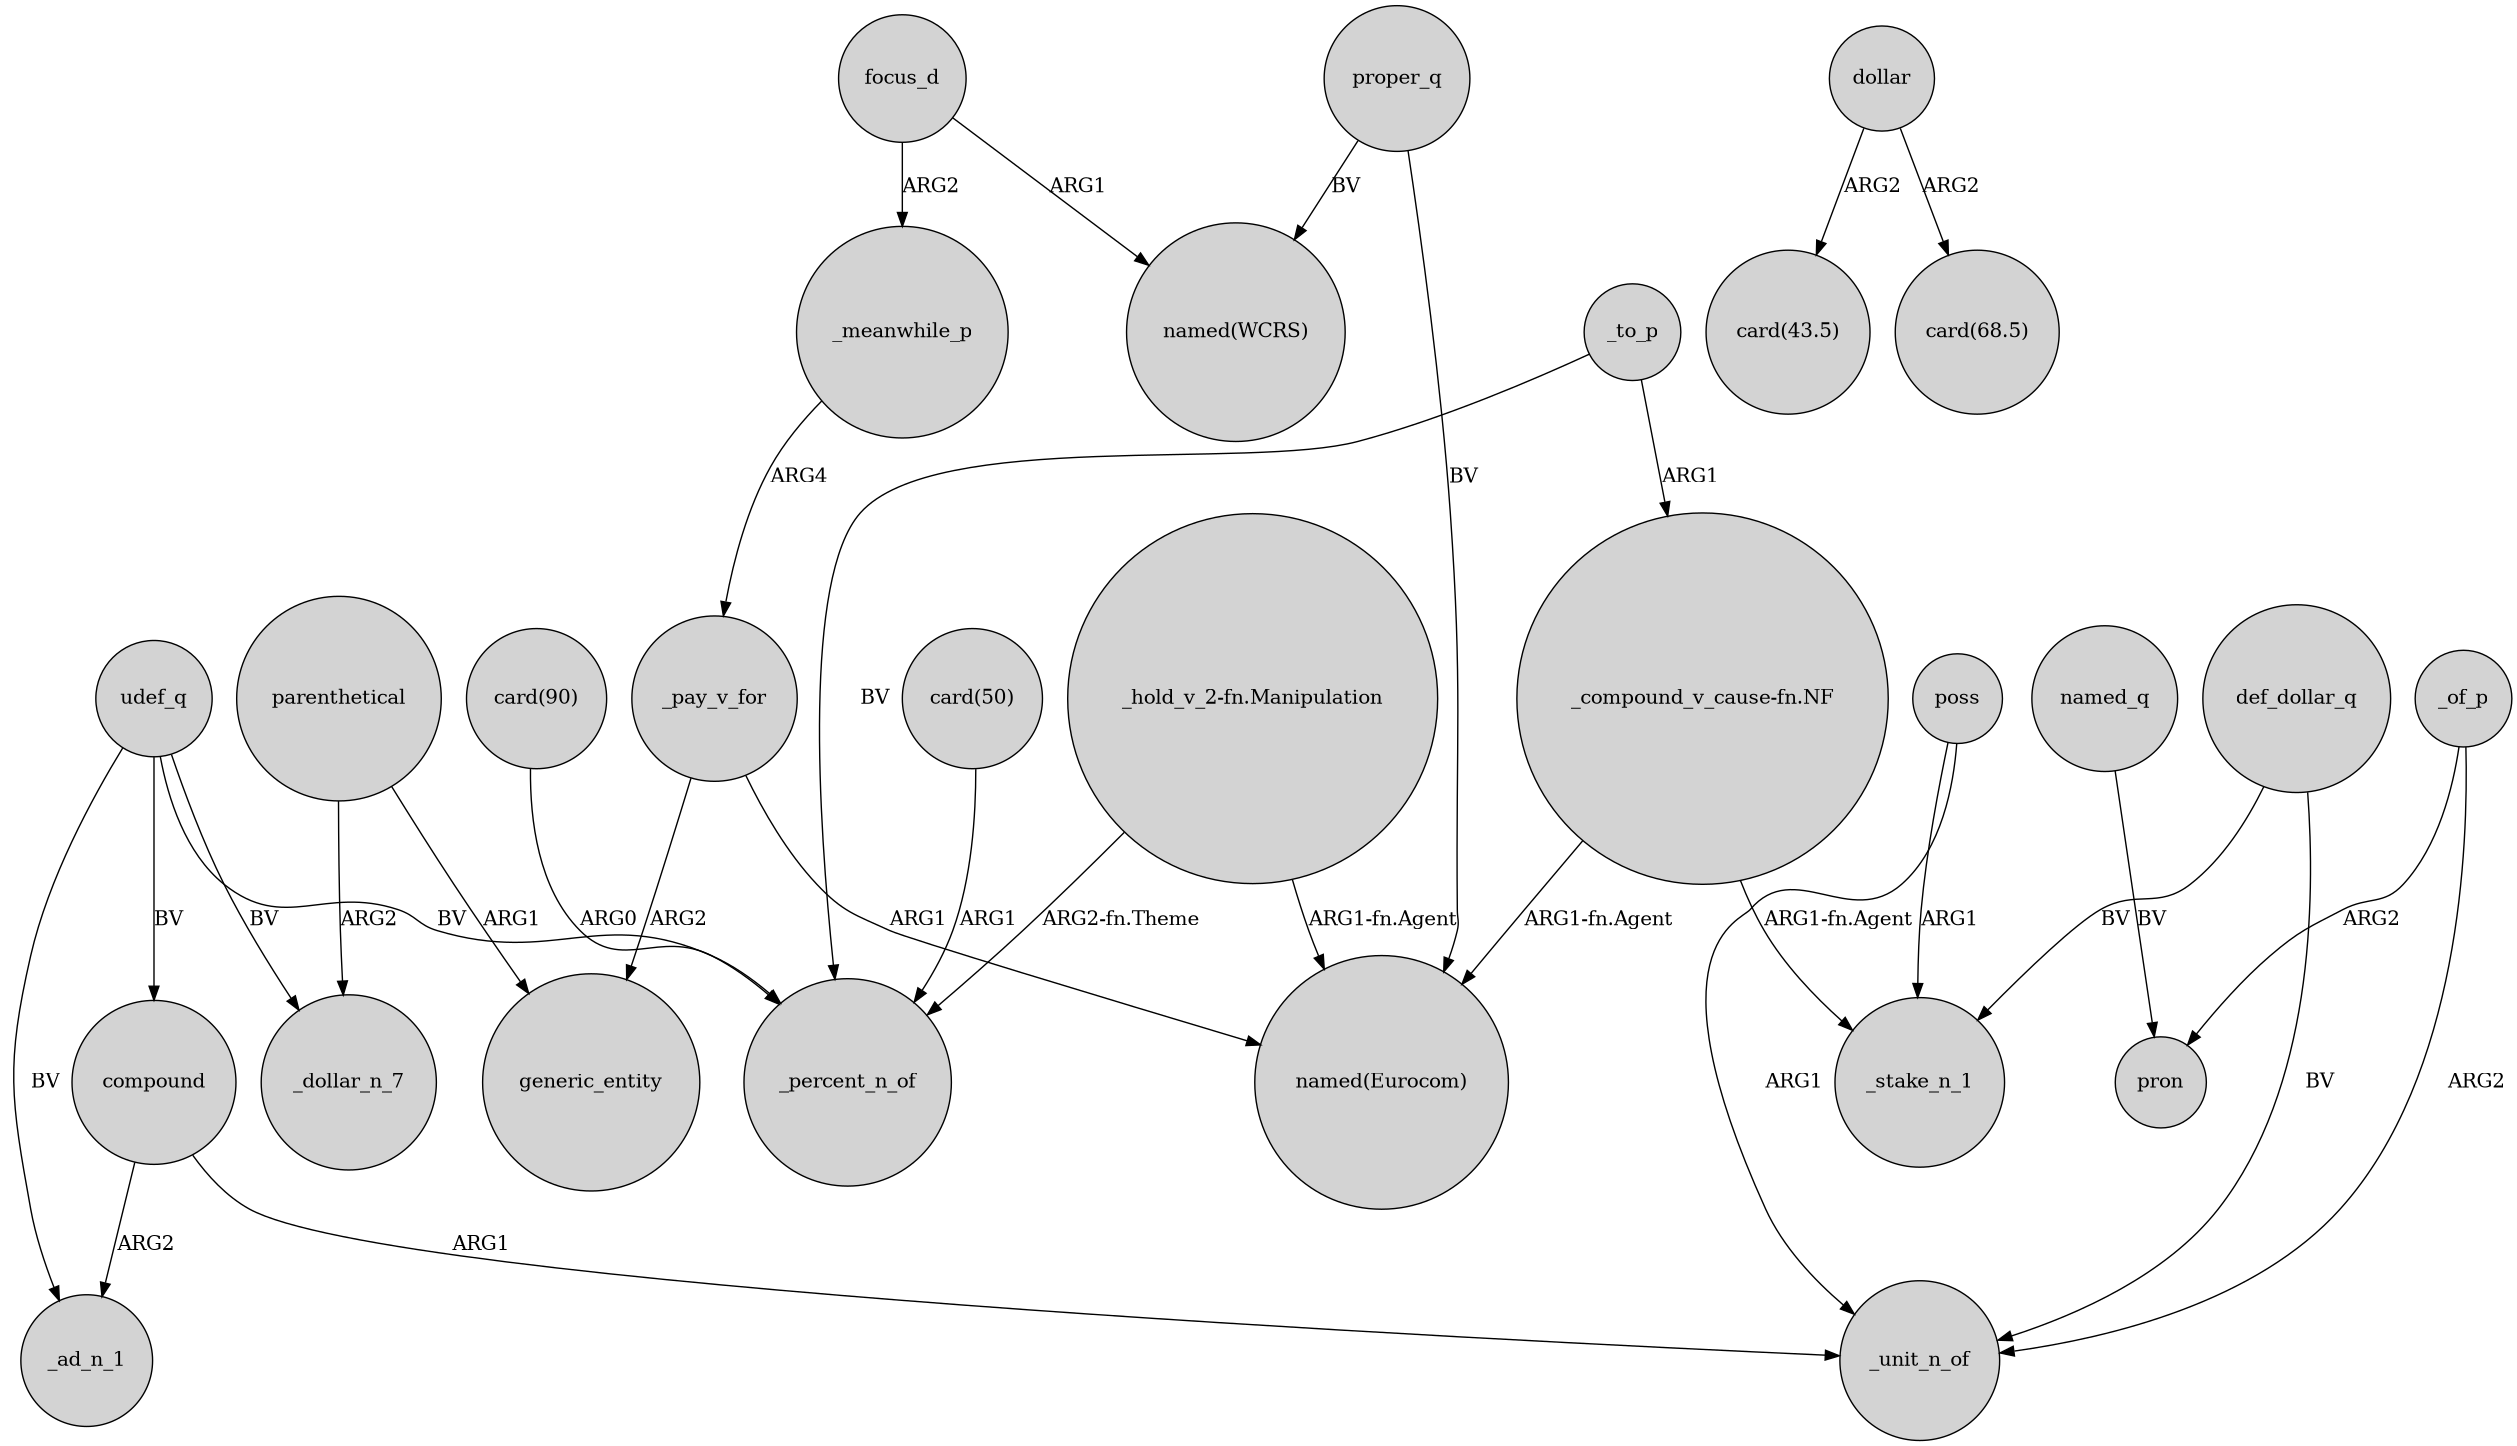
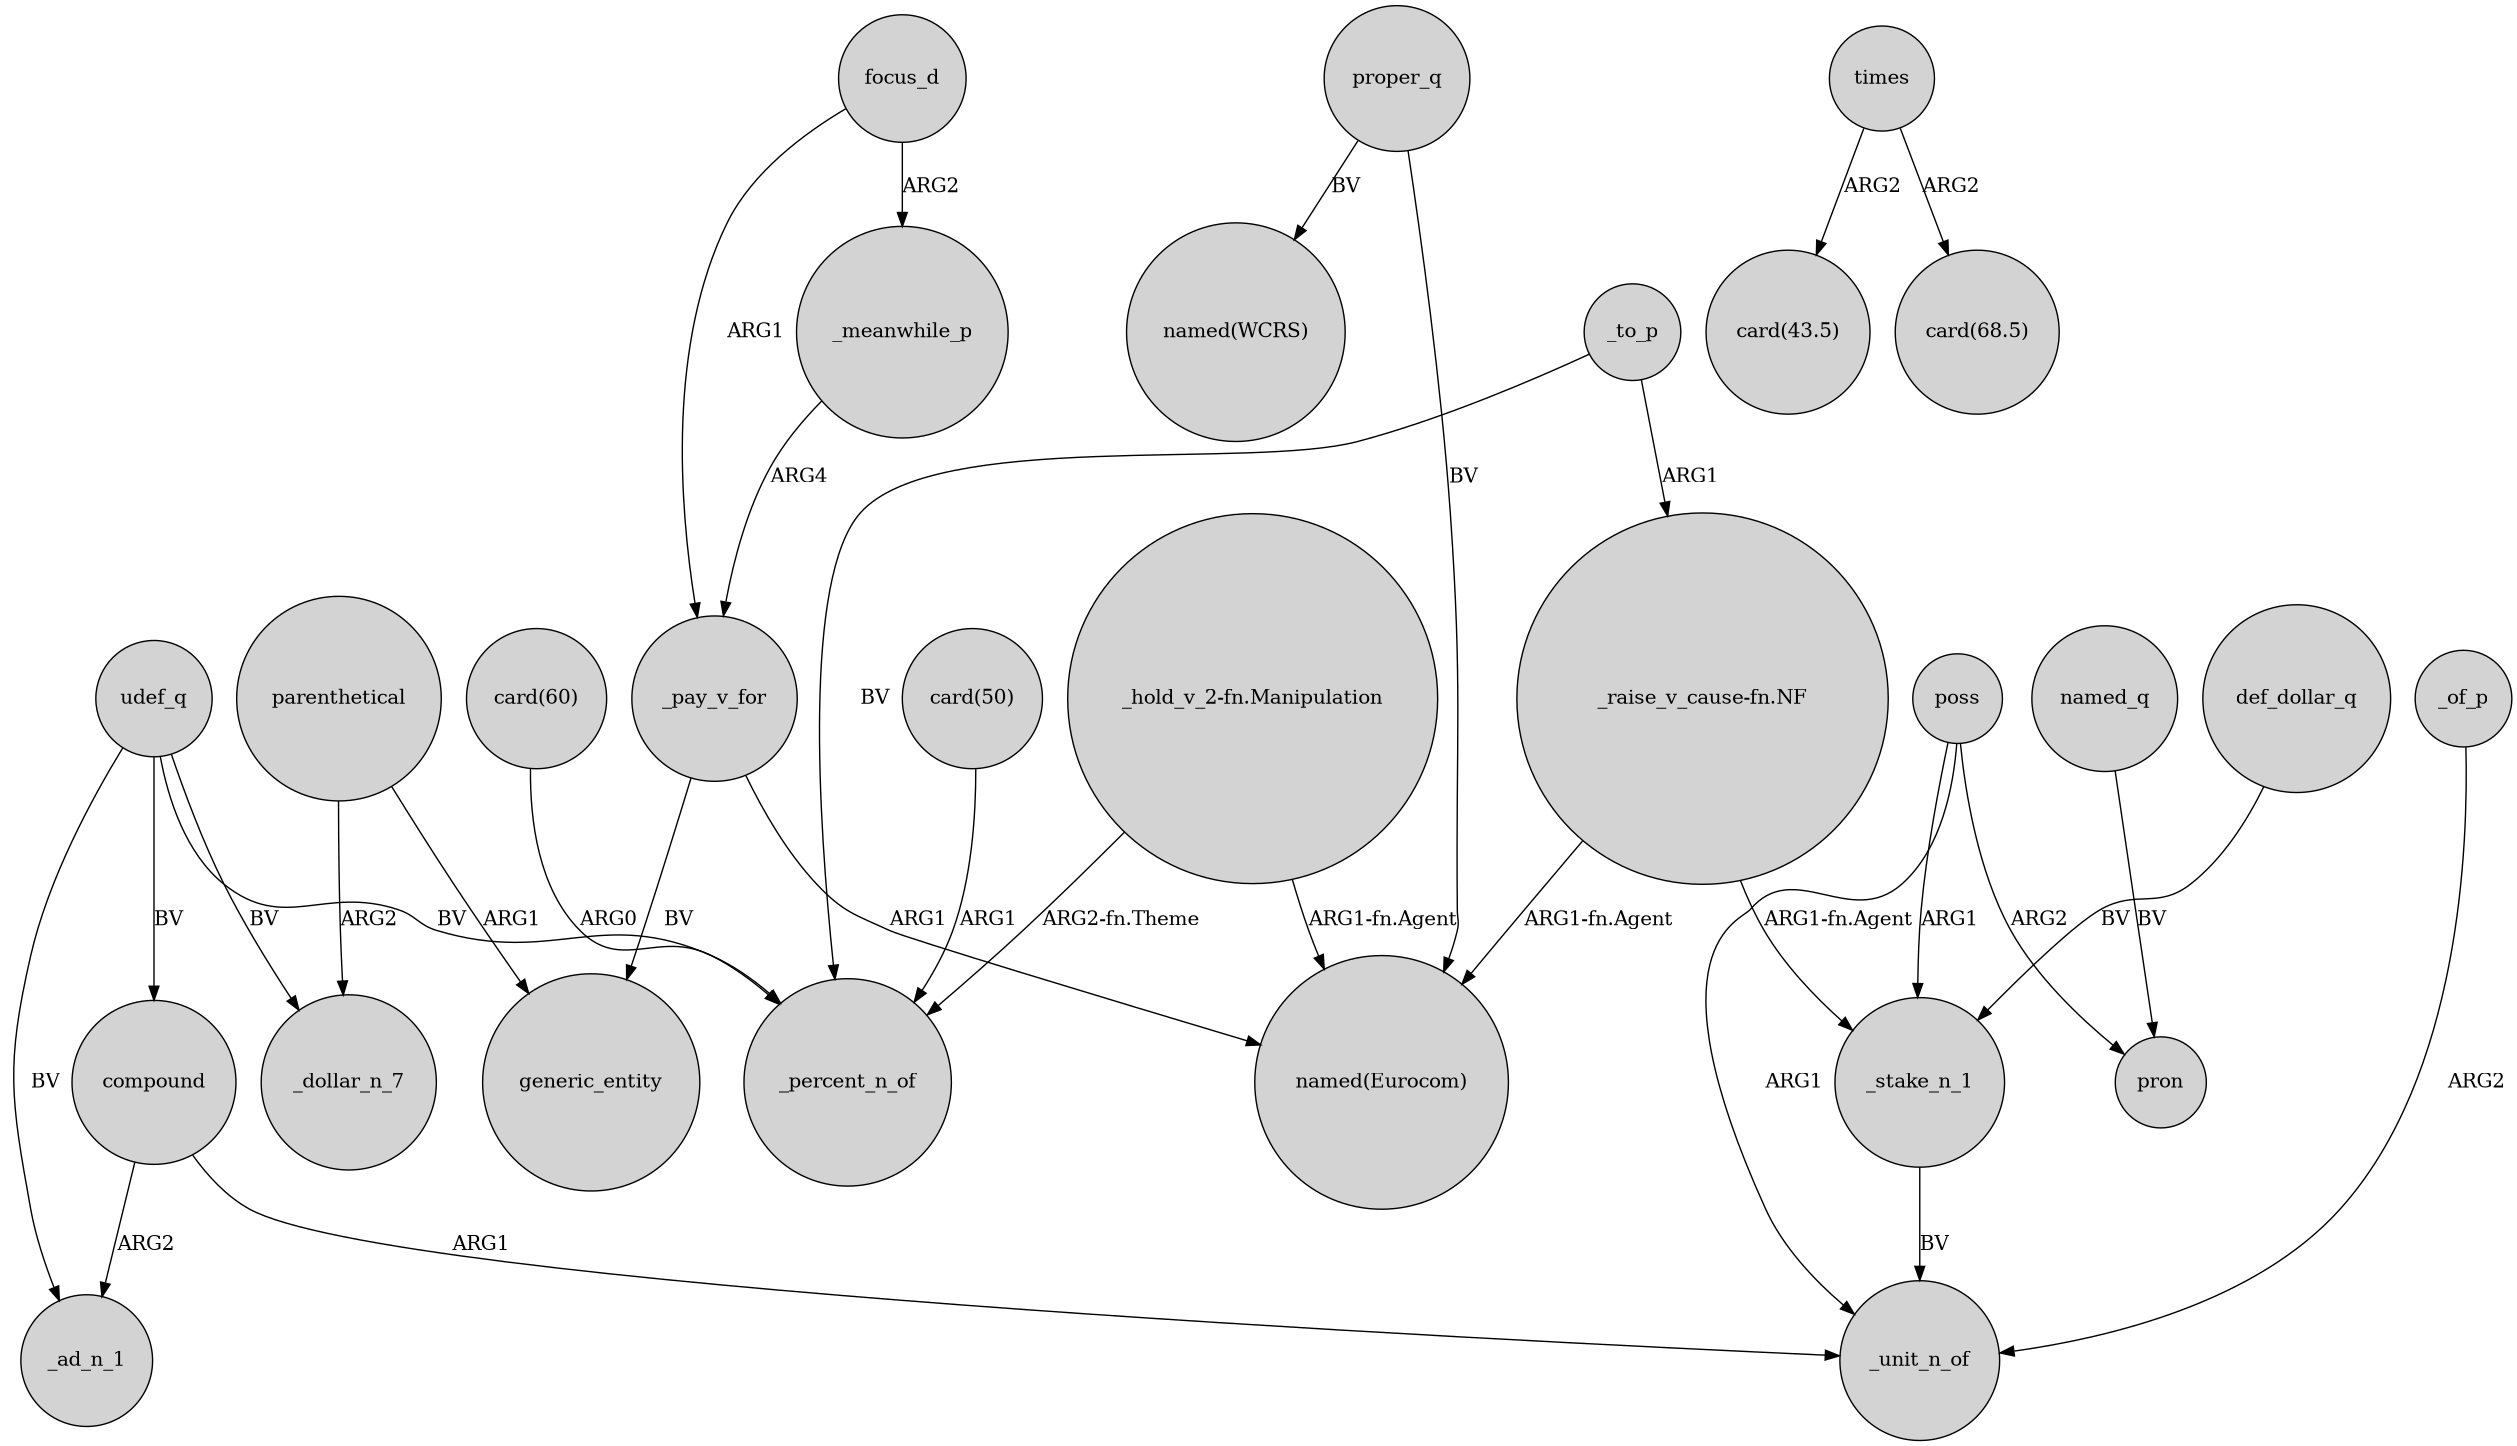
  digraph {
    node [shape=circle style=filled]
    n1 [label="_hold_v_2-fn.Manipulation"]
    "named(Eurocom)"
    _percent_n_of
    n4 [label=_dollar_n_7]
-   "_raise_v_cause-fn.NF" [label="_compound_v_cause-fn.NF"]
+   "_raise_v_cause-fn.NF"
    _stake_n_1
    _to_p
    udef_q
    _ad_n_1
    compound
    _unit_n_of
    poss
    pron
    n14 [label=def_dollar_q]
-   "card(60)" [label="card(90)"]
+   "card(60)"
    proper_q
    "named(WCRS)"
-   times [label=dollar]
+   times
    "card(43.5)"
    "card(68.5)"
    _of_p
    focus_d
    _pay_v_for
    _meanwhile_p
    generic_entity
    n26 [label=named_q]
    parenthetical
    n28 [label="card(50)"]
    n1 -> "named(Eurocom)" [label="ARG1-fn.Agent"]
    n1 -> _percent_n_of [label="ARG2-fn.Theme"]
    "_raise_v_cause-fn.NF" -> "named(Eurocom)" [label="ARG1-fn.Agent"]
    "_raise_v_cause-fn.NF" -> _stake_n_1 [label="ARG1-fn.Agent"]
    _to_p -> _percent_n_of [label=BV]
    _to_p -> "_raise_v_cause-fn.NF" [label=ARG1]
    udef_q -> _percent_n_of [label=BV]
    udef_q -> n4 [label=BV]
    udef_q -> _ad_n_1 [label=BV]
    udef_q -> compound [label=BV]
    compound -> _ad_n_1 [label=ARG2]
    compound -> _unit_n_of [label=ARG1]
    poss -> _stake_n_1 [label=ARG1]
    poss -> _unit_n_of [label=ARG1]
-   _of_p -> pron [label=ARG2]
+   poss -> pron [label=ARG2]
    n14 -> _stake_n_1 [label=BV]
-   n14 -> _unit_n_of [label=BV]
+   _stake_n_1 -> _unit_n_of [label=BV]
    "card(60)" -> _percent_n_of [label=ARG0]
    proper_q -> "named(Eurocom)" [label=BV]
    proper_q -> "named(WCRS)" [label=BV]
    times -> "card(43.5)" [label=ARG2]
    times -> "card(68.5)" [label=ARG2]
    _of_p -> _unit_n_of [label=ARG2]
-   focus_d -> "named(WCRS)" [label=ARG1]
+   focus_d -> _pay_v_for [label=ARG1]
    focus_d -> _meanwhile_p [label=ARG2]
    _pay_v_for -> "named(Eurocom)" [label=ARG1]
-   _pay_v_for -> generic_entity [label=ARG2]
+   _pay_v_for -> generic_entity [label=BV]
    _meanwhile_p -> _pay_v_for [label=ARG4]
    n26 -> pron [label=BV]
    parenthetical -> n4 [label=ARG2]
    parenthetical -> generic_entity [label=ARG1]
    n28 -> _percent_n_of [label=ARG1]
  }
